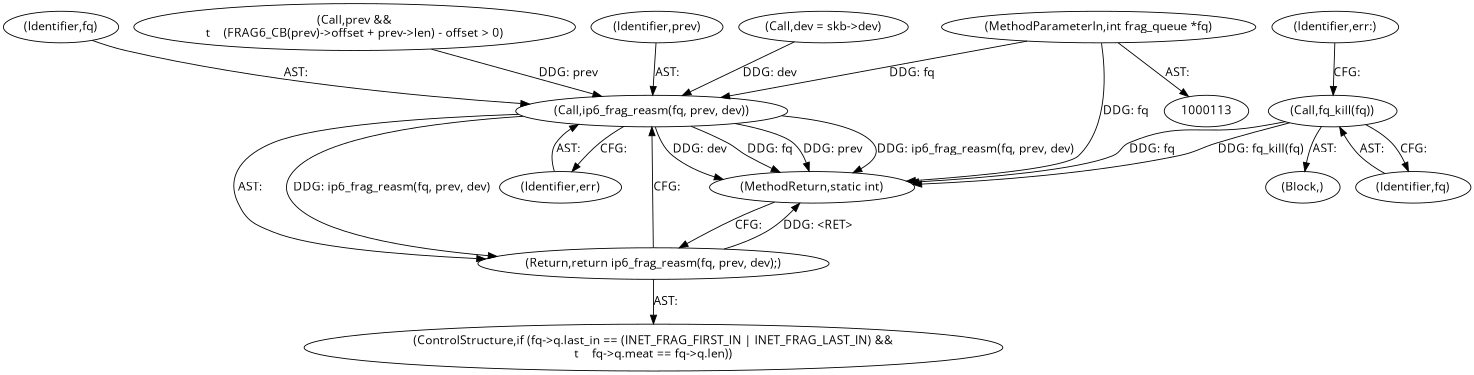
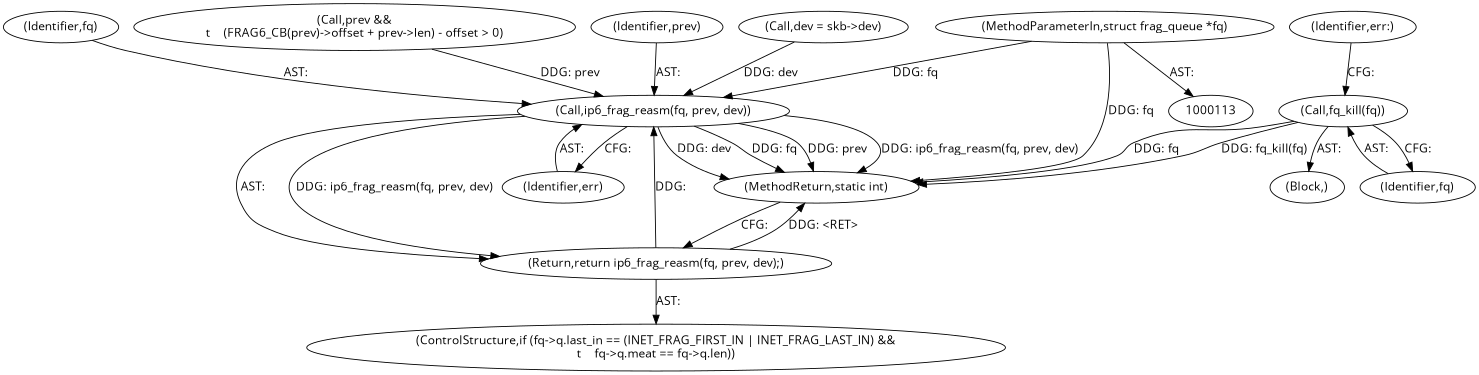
  digraph {
    fontname="Open Sans"
    node [fontname="Open Sans"]
    edge [fontname="Open Sans"]
-   n1 [label="(MethodParameterIn,int frag_queue *fq)"]
+   n1 [label="(MethodParameterIn,struct frag_queue *fq)"]
    n2 [label="(Call,ip6_frag_reasm(fq, prev, dev))"]
    n3 [label="(MethodReturn,static int)"]
    1000113
    n5 [label="(Return,return ip6_frag_reasm(fq, prev, dev);)"]
    n6 [label="(Identifier,err)"]
    n7 [label="(Call,fq_kill(fq))"]
    n8 [label="(Block,)"]
    n9 [label="(Identifier,fq)"]
    n10 [label="(ControlStructure,if (fq->q.last_in == (INET_FRAG_FIRST_IN | INET_FRAG_LAST_IN) &&\n\t    fq->q.meat == fq->q.len))"]
    n11 [label="(Identifier,err:)"]
    n12 [label="(Call,prev &&\n\t    (FRAG6_CB(prev)->offset + prev->len) - offset > 0)"]
    n13 [label="(Identifier,prev)"]
    n14 [label="(Call,dev = skb->dev)"]
    n15 [label="(Identifier,fq)"]
    n1 -> n2 [label="DDG: fq"]
    n1 -> n3 [label="DDG: fq"]
    n1 -> 1000113 [label="AST: "]
    n2 -> n3 [label="DDG: ip6_frag_reasm(fq, prev, dev)"]
    n2 -> n3 [label="DDG: dev"]
    n2 -> n3 [label="DDG: fq"]
    n2 -> n3 [label="DDG: prev"]
    n2 -> n5 [label="AST: "]
    n2 -> n5 [label="DDG: ip6_frag_reasm(fq, prev, dev)"]
    n2 -> n6 [label="CFG: "]
    n3 -> n5 [label="CFG: "]
-   n5 -> n2 [label="CFG: "]
+   n5 -> n2 [label="DDG: "]
    n5 -> n3 [label="DDG: <RET>"]
    n5 -> n10 [label="AST: "]
    n6 -> n2 [label="AST: "]
    n7 -> n3 [label="DDG: fq_kill(fq)"]
    n7 -> n3 [label="DDG: fq"]
    n7 -> n8 [label="AST: "]
    n7 -> n9 [label="CFG: "]
    n9 -> n7 [label="AST: "]
    n11 -> n7 [label="CFG: "]
    n12 -> n2 [label="DDG: prev"]
    n13 -> n2 [label="AST: "]
    n14 -> n2 [label="DDG: dev"]
    n15 -> n2 [label="AST: "]
  }
